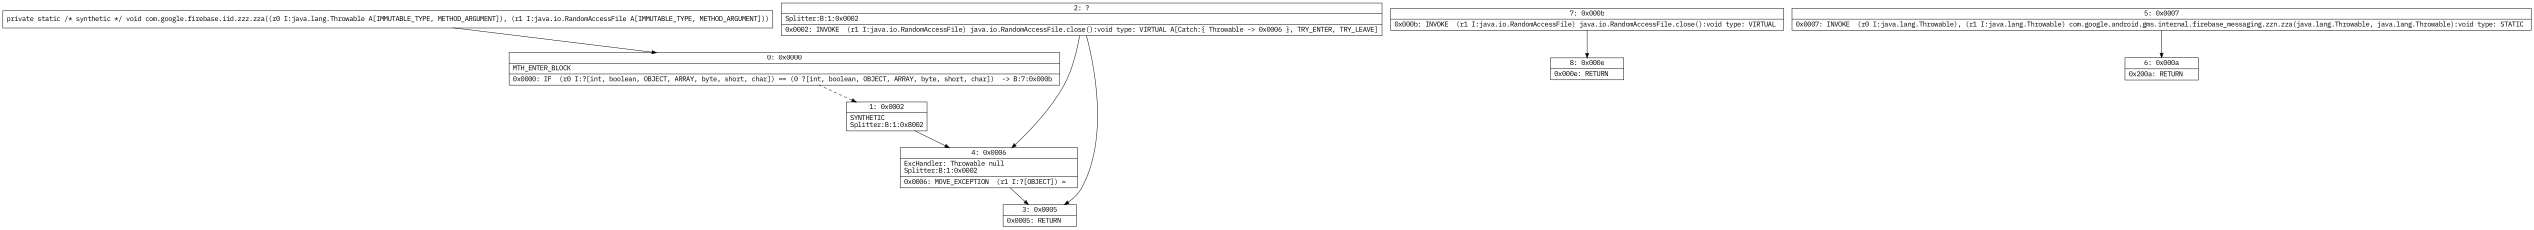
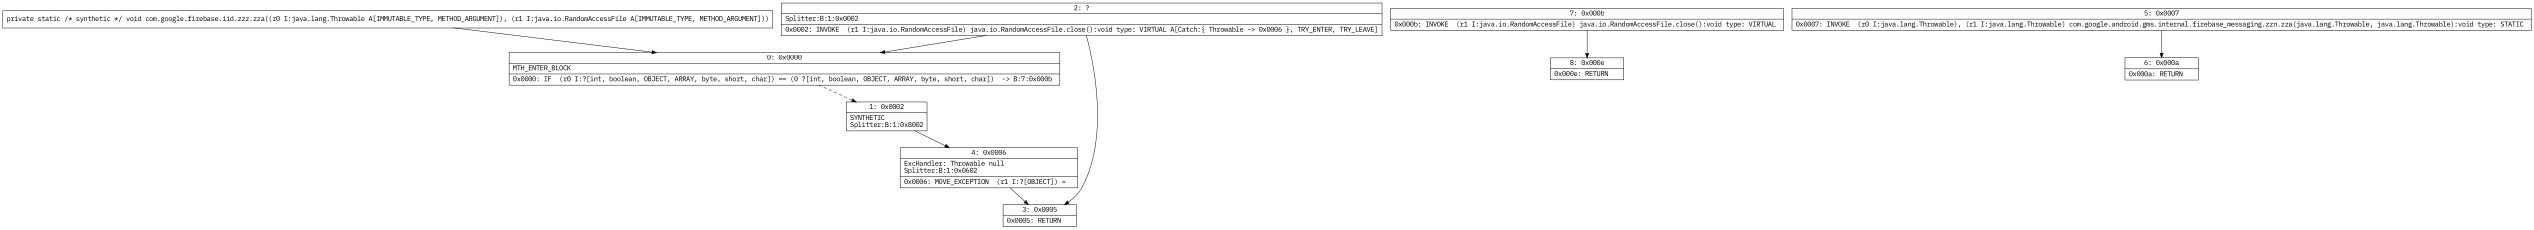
  digraph {
    fontname="IBM Plex Mono"
    node [fontname="IBM Plex Mono" shape=record]
    edge [fontname="IBM Plex Mono"]
    n1 [label="{0\:\ 0x0000|MTH_ENTER_BLOCK\l|0x0000: IF  (r0 I:?[int, boolean, OBJECT, ARRAY, byte, short, char]) == (0 ?[int, boolean, OBJECT, ARRAY, byte, short, char])  \-\> B:7:0x000b \l}"]
    n2 [label="{1\:\ 0x0002|SYNTHETIC\lSplitter:B:1:0x8002\l}"]
-   n3 [label="{4\:\ 0x0006|ExcHandler: Throwable null\lSplitter:B:1:0x0002\l|0x0006: MOVE_EXCEPTION  (r1 I:?[OBJECT]) =  \l}"]
+   n3 [label="{4\:\ 0x0006|ExcHandler: Throwable null\lSplitter:B:1:0x0602\l|0x0006: MOVE_EXCEPTION  (r1 I:?[OBJECT]) =  \l}"]
    n4 [label="{7\:\ 0x000b|0x000b: INVOKE  (r1 I:java.io.RandomAccessFile) java.io.RandomAccessFile.close():void type: VIRTUAL \l}"]
    n5 [label="{8\:\ 0x000e|0x000e: RETURN   \l}"]
    n6 [label="{2\:\ ?|Splitter:B:1:0x0002\l|0x0002: INVOKE  (r1 I:java.io.RandomAccessFile) java.io.RandomAccessFile.close():void type: VIRTUAL A[Catch:\{ Throwable \-\> 0x0006 \}, TRY_ENTER, TRY_LEAVE]\l}"]
    n7 [label="{3\:\ 0x0005|0x0005: RETURN   \l}"]
    n8 [label="{5\:\ 0x0007|0x0007: INVOKE  (r0 I:java.lang.Throwable), (r1 I:java.lang.Throwable) com.google.android.gms.internal.firebase_messaging.zzn.zza(java.lang.Throwable, java.lang.Throwable):void type: STATIC \l}"]
-   n9 [label="{6\:\ 0x000a|0x200a: RETURN   \l}"]
+   n9 [label="{6\:\ 0x000a|0x000a: RETURN   \l}"]
    n10 [label="{private static \/* synthetic *\/ void com.google.firebase.iid.zzz.zza((r0 I:java.lang.Throwable A[IMMUTABLE_TYPE, METHOD_ARGUMENT]), (r1 I:java.io.RandomAccessFile A[IMMUTABLE_TYPE, METHOD_ARGUMENT])) }"]
    n1 -> n2 [style=dashed]
    n2 -> n3
    n3 -> n7
    n4 -> n5
-   n6 -> n3
+   n6 -> n1
    n6 -> n7
    n8 -> n9
    n10 -> n1
  }
